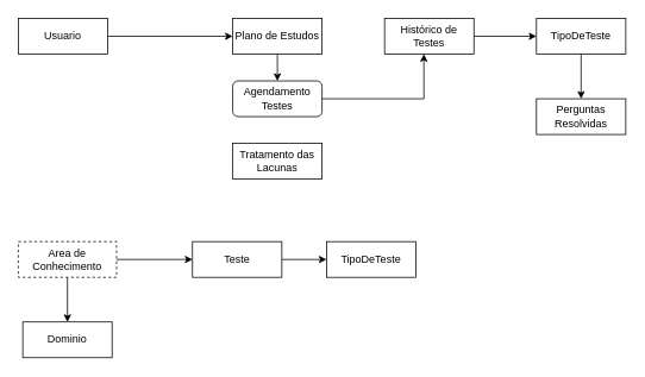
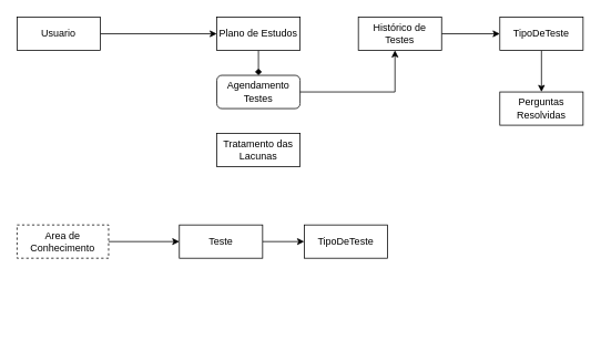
  <mxCell id="0" />
  <mxCell id="1" parent="0" />
  <mxCell id="2" style="edgeStyle=orthogonalEdgeStyle;rounded=0;orthogonalLoop=1;jettySize=auto;html=1;exitX=1;exitY=0.5;exitDx=0;exitDy=0;entryX=0;entryY=0.5;entryDx=0;entryDy=0;" edge="1" parent="1" source="3" target="17"><mxGeometry relative="1" as="geometry"><mxPoint x="250" y="40" as="targetPoint" /></mxGeometry></mxCell>
  <mxCell id="3" value="Usuario" style="whiteSpace=wrap;html=1;align=center;" vertex="1" parent="1"><mxGeometry x="20" y="20" width="100" height="40" as="geometry" /></mxCell>
  <mxCell id="4" style="edgeStyle=orthogonalEdgeStyle;rounded=0;orthogonalLoop=1;jettySize=auto;html=1;exitX=1;exitY=0.5;exitDx=0;exitDy=0;entryX=0;entryY=0.5;entryDx=0;entryDy=0;" edge="1" parent="1" source="5" target="9"><mxGeometry relative="1" as="geometry" /></mxCell>
  <mxCell id="5" value="Teste" style="whiteSpace=wrap;html=1;align=center;" vertex="1" parent="1"><mxGeometry x="215" y="270" width="100" height="40" as="geometry" /></mxCell>
- <mxCell id="6" style="edgeStyle=orthogonalEdgeStyle;rounded=0;orthogonalLoop=1;jettySize=auto;html=1;exitX=0.5;exitY=1;exitDx=0;exitDy=0;entryX=0.5;entryY=0;entryDx=0;entryDy=0;" edge="1" parent="1" source="8" target="10"><mxGeometry relative="1" as="geometry" /></mxCell>
  <mxCell id="7" style="edgeStyle=orthogonalEdgeStyle;rounded=0;orthogonalLoop=1;jettySize=auto;html=1;entryX=0;entryY=0.5;entryDx=0;entryDy=0;" edge="1" parent="1" source="8" target="5"><mxGeometry relative="1" as="geometry" /></mxCell>
  <mxCell id="8" value="Area de Conhecimento" style="whiteSpace=wrap;html=1;align=center;dashed=1;" vertex="1" parent="1"><mxGeometry x="20" y="270" width="110" height="40" as="geometry" /></mxCell>
  <mxCell id="9" value="TipoDeTeste" style="whiteSpace=wrap;html=1;align=center;" vertex="1" parent="1"><mxGeometry x="365" y="270" width="100" height="40" as="geometry" /></mxCell>
- <mxCell id="10" value="Dominio" style="whiteSpace=wrap;html=1;align=center;" vertex="1" parent="1"><mxGeometry x="25" y="360" width="100" height="40" as="geometry" /></mxCell>
  <mxCell id="11" style="edgeStyle=orthogonalEdgeStyle;rounded=0;orthogonalLoop=1;jettySize=auto;html=1;exitX=1;exitY=0.5;exitDx=0;exitDy=0;entryX=0;entryY=0.5;entryDx=0;entryDy=0;" edge="1" parent="1" source="12" target="15"><mxGeometry relative="1" as="geometry" /></mxCell>
  <mxCell id="12" value="Histórico de Testes" style="whiteSpace=wrap;html=1;align=center;" vertex="1" parent="1"><mxGeometry x="430" y="20" width="100" height="40" as="geometry" /></mxCell>
  <mxCell id="13" value="Perguntas Resolvidas" style="whiteSpace=wrap;html=1;align=center;" vertex="1" parent="1"><mxGeometry x="600" y="110" width="100" height="40" as="geometry" /></mxCell>
  <mxCell id="14" style="edgeStyle=orthogonalEdgeStyle;rounded=0;orthogonalLoop=1;jettySize=auto;html=1;exitX=0.5;exitY=1;exitDx=0;exitDy=0;entryX=0.5;entryY=0;entryDx=0;entryDy=0;" edge="1" parent="1" source="15" target="13"><mxGeometry relative="1" as="geometry" /></mxCell>
  <mxCell id="15" value="TipoDeTeste" style="whiteSpace=wrap;html=1;align=center;" vertex="1" parent="1"><mxGeometry x="600" y="20" width="100" height="40" as="geometry" /></mxCell>
- <mxCell id="16" style="edgeStyle=orthogonalEdgeStyle;rounded=0;orthogonalLoop=1;jettySize=auto;html=1;exitX=0.5;exitY=1;exitDx=0;exitDy=0;entryX=0.5;entryY=0;entryDx=0;entryDy=0;" edge="1" parent="1" source="17" target="18"><mxGeometry relative="1" as="geometry" /></mxCell>
+ <mxCell id="16" style="edgeStyle=orthogonalEdgeStyle;rounded=0;orthogonalLoop=1;jettySize=auto;html=1;exitX=0.5;exitY=1;exitDx=0;exitDy=0;entryX=0.5;entryY=0;entryDx=0;entryDy=0;endArrow=diamond;" edge="1" parent="1" source="17" target="18"><mxGeometry relative="1" as="geometry" /></mxCell>
  <mxCell id="17" value="Plano de Estudos" style="whiteSpace=wrap;html=1;align=center;" vertex="1" parent="1"><mxGeometry x="260" y="20" width="100" height="40" as="geometry" /></mxCell>
  <mxCell id="18" value="Agendamento Testes" style="whiteSpace=wrap;html=1;align=center;rounded=1;" vertex="1" parent="1"><mxGeometry x="260" y="90" width="100" height="40" as="geometry" /></mxCell>
  <mxCell id="19" style="edgeStyle=orthogonalEdgeStyle;rounded=0;orthogonalLoop=1;jettySize=auto;html=1;exitX=1;exitY=0.5;exitDx=0;exitDy=0;entryX=0.44;entryY=1;entryDx=0;entryDy=0;entryPerimeter=0;" edge="1" parent="1" source="18" target="12"><mxGeometry relative="1" as="geometry" /></mxCell>
  <mxCell id="20" value="Tratamento das Lacunas" style="whiteSpace=wrap;html=1;align=center;" vertex="1" parent="1"><mxGeometry x="260" y="160" width="100" height="40" as="geometry" /></mxCell>
